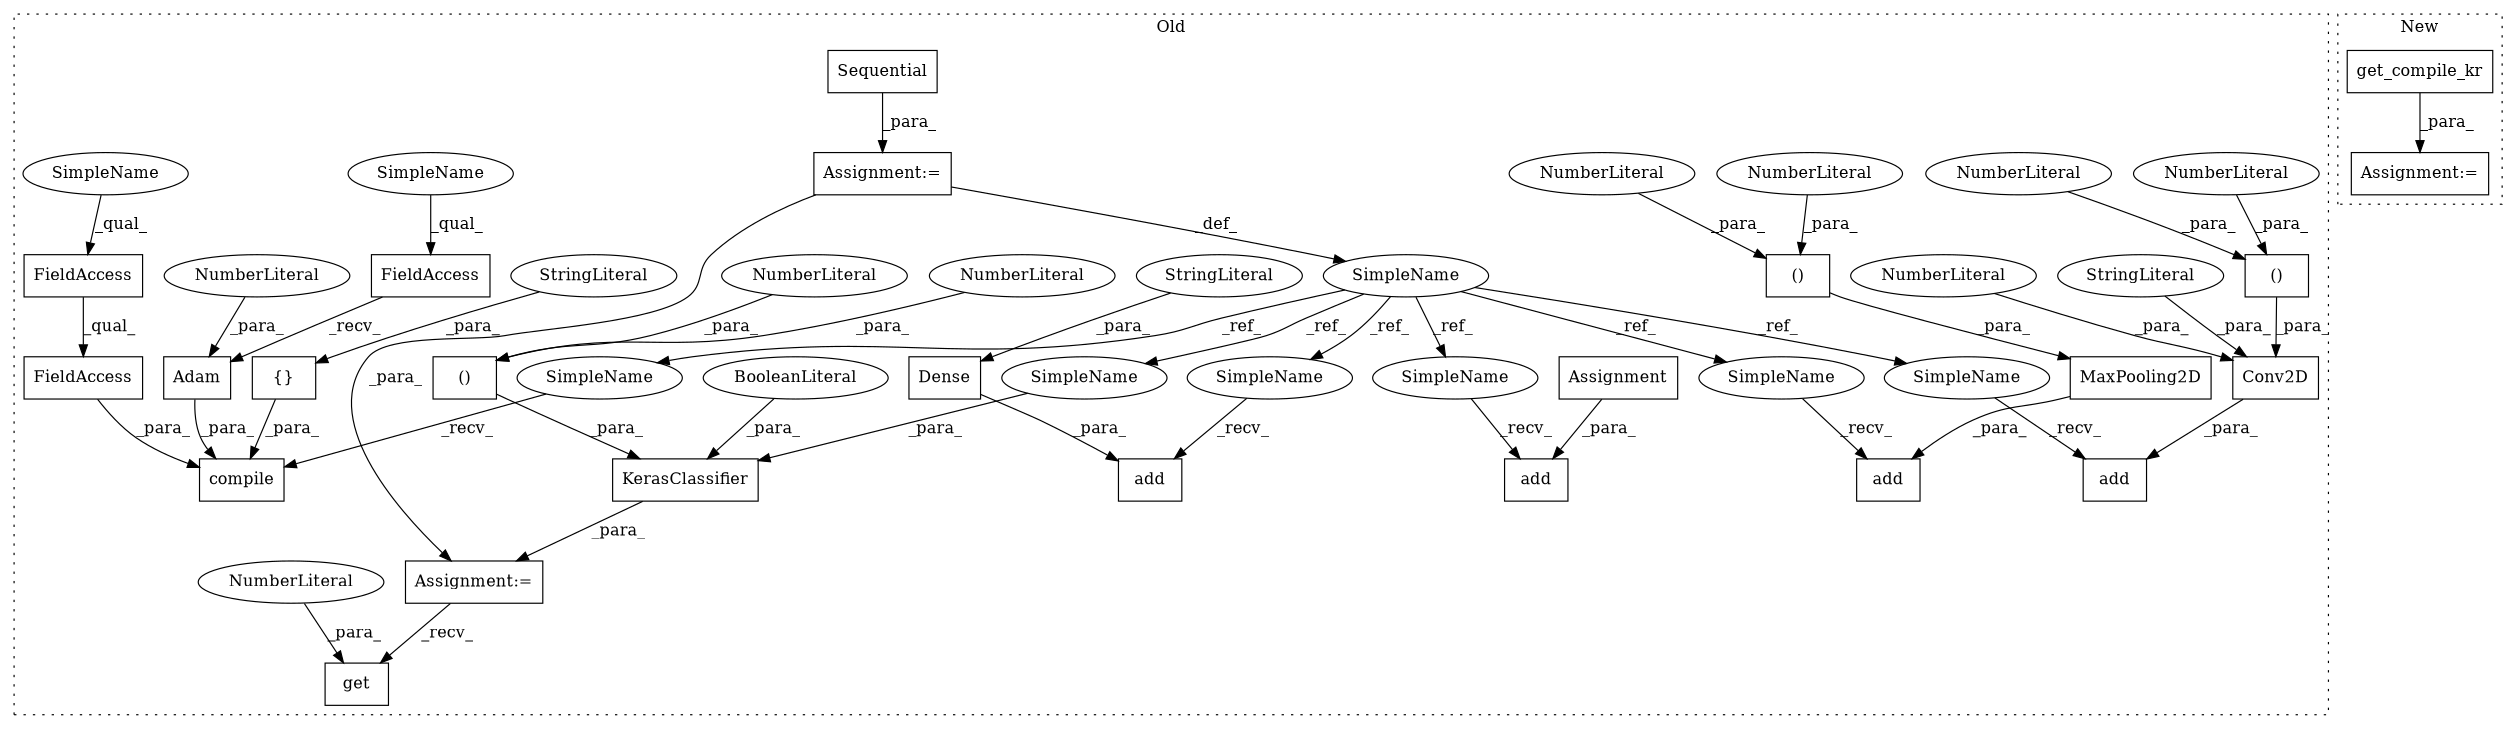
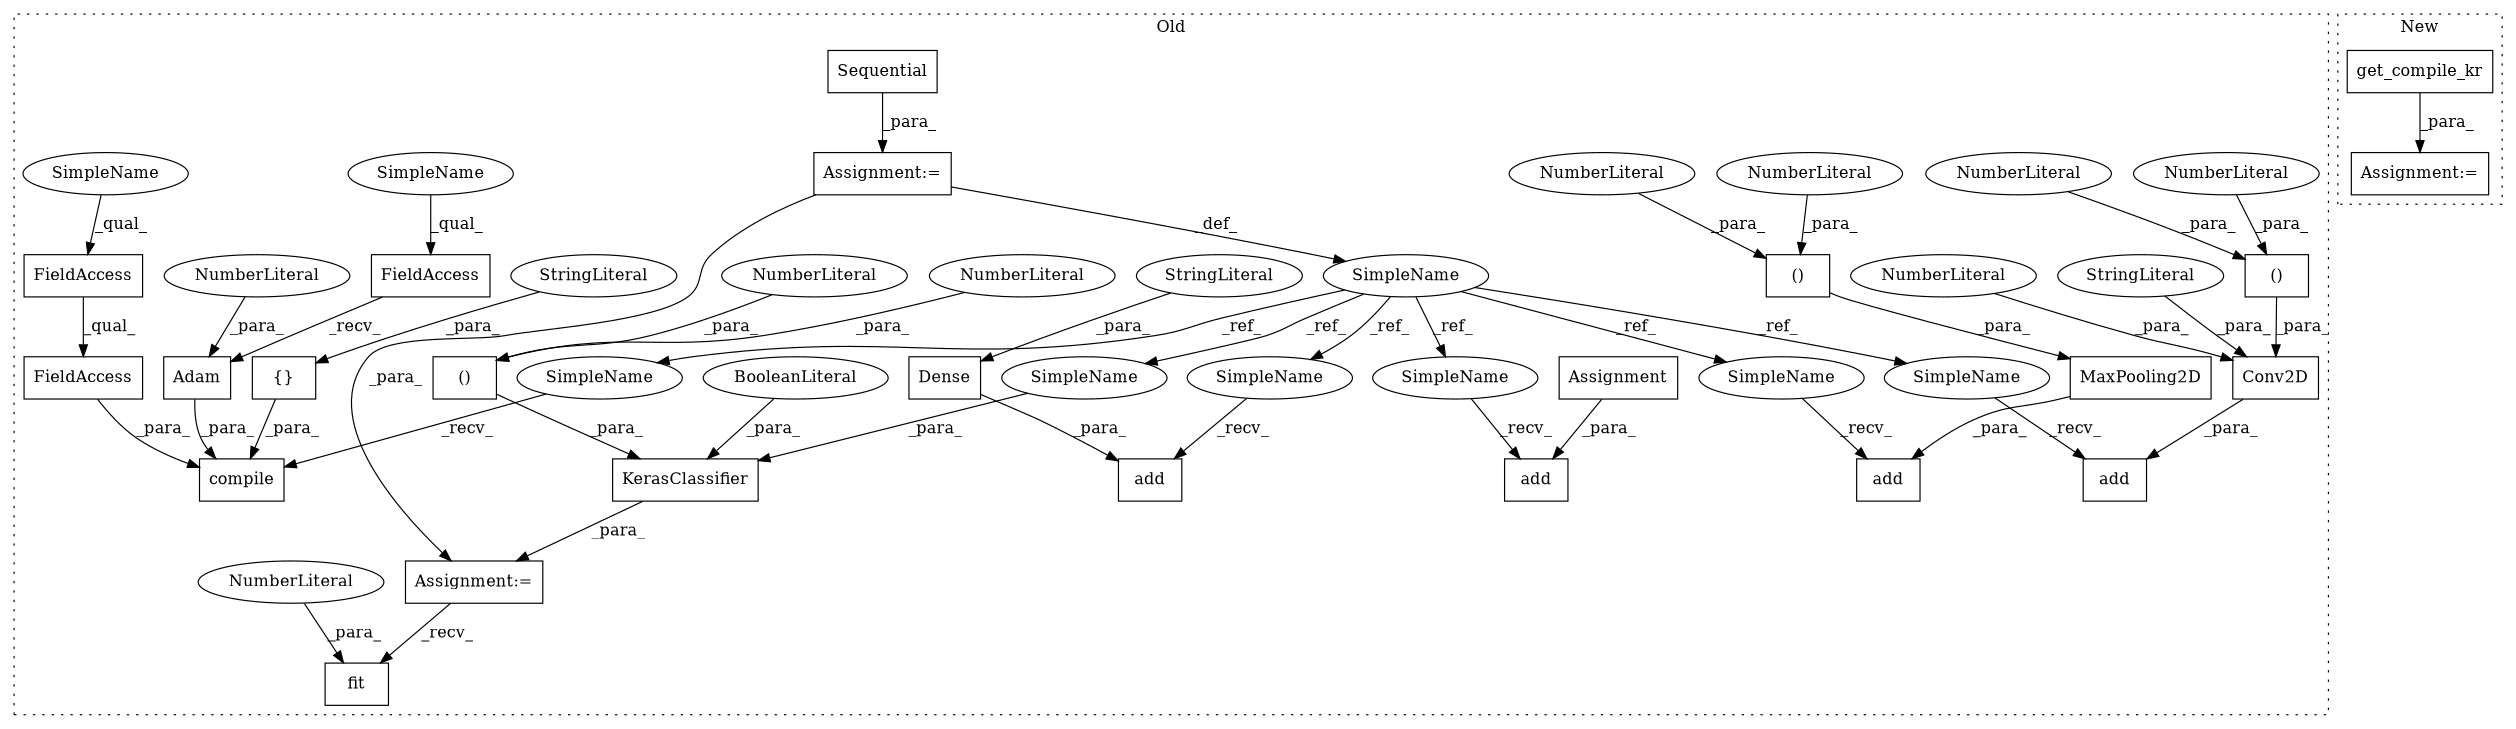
  digraph {
    fontname="DejaVu Serif"
    node [a=32 fontname="DejaVu Serif" l=1 s=4312 shape=box]
    edge [fontname="DejaVu Serif"]
    n1 [l="4,1" label=add s="4097,4177"]
    n2 [a=106 l=15 label="()" s=4115]
    n3 [a=34 label=NumberLiteral s=4129 shape=ellipse]
    n4 [l="7,2" label=Conv2D s="4101,4175"]
    n5 [a=34 label=NumberLiteral s=4115 shape=ellipse]
    n6 [a=34 label=NumberLiteral s=4108 shape=ellipse]
    n7 [l=12 label=Sequential s=4073]
    n8 [l="4,1" label=add s="4190,4229"]
    n9 [a=106 l=15 label="()" s=4212]
    n10 [l="4,1" label=add s="4268,4291"]
    n11 [a=34 label=NumberLiteral s=4212 shape=ellipse]
    n12 [l="4,1" label=add s="4242,4255"]
    n13 [a=34 label=NumberLiteral s=4226 shape=ellipse]
    n14 [l=9 label=Assignment s=4246]
    n15 [a=42 l=5 label=SimpleName s=4067 shape=ellipse]
    n16 [a=45 l=6 label=StringLiteral s=4132 shape=ellipse]
    n17 [l="6,1" label=Dense s="4272,4290"]
    n18 [a=45 l=9 label=StringLiteral s=4281 shape=ellipse]
    n19 [l="8,1" label=compile s="4304,4402"]
    n20 [a=4 l="1,1" label="{}" s="4390,4401"]
    n21 [a=45 l=10 label=StringLiteral s=4391 shape=ellipse]
    n22 [l="18,2" label=MaxPooling2D s="4194,4227"]
    n23 [a=7 label="Assignment:=" s=4072]
    n24 [l="5,1" label=Adam s="4367,4376"]
    n25 [a=34 l=4 label=NumberLiteral s=4372 shape=ellipse]
    n26 [l="21,1" label=KerasClassifier s="4413,4462"]
    n27 [a=106 l=15 label="()" s=4434]
    n28 [a=34 label=NumberLiteral s=4448 shape=ellipse]
    n29 [a=34 label=NumberLiteral s=4434 shape=ellipse]
    n30 [a=22 l=16 label=FieldAccess s=4350]
    n31 [a=22 l=12 label=FieldAccess]
    n32 [a=9 l=5 label=BooleanLiteral s=4457 shape=ellipse]
-   n33 [l="4,1" label=get s="4473,4505"]
+   n33 [l="4,1" label=fit s="4473,4505"]
    n34 [a=34 label=NumberLiteral s=4504 shape=ellipse]
    n35 [a=22 l=37 label=FieldAccess]
    n36 [a=7 label="Assignment:=" s=4412]
    n37 [a=42 l=5 label=SimpleName shape=ellipse]
    n38 [a=42 l=5 label=SimpleName s=4350 shape=ellipse]
    n39 [a=42 l=5 label=SimpleName s=4236 shape=ellipse]
    n40 [a=42 l=5 label=SimpleName s=4091 shape=ellipse]
    n41 [a=42 l=5 label=SimpleName s=4262 shape=ellipse]
    n42 [a=42 l=5 label=SimpleName s=4298 shape=ellipse]
    n43 [a=42 l=5 label=SimpleName s=4451 shape=ellipse]
    n44 [a=42 l=5 label=SimpleName s=4184 shape=ellipse]
    n45 [l=19 label=get_compile_kr s=2394]
    n46 [a=7 l=2 label="Assignment:=" s=2392]
    subgraph cluster_1 {
      label=Old
      style=dotted
      n1
      n2
      n3
      n4
      n5
      n6
      n7
      n8
      n9
      n10
      n11
      n12
      n13
      n14
      n15
      n16
      n17
      n18
      n19
      n20
      n21
      n22
      n23
      n24
      n25
      n26
      n27
      n28
      n29
      n30
      n31
      n32
      n33
      n34
      n35
      n36
      n37
      n38
      n39
      n40
      n41
      n42
      n43
      n44
    }
    subgraph cluster_2 {
      label=New
      style=dotted
      n45
      n46
    }
    n2 -> n4 [label=_para_]
    n3 -> n2 [label=_para_]
    n4 -> n1 [label=_para_]
    n5 -> n2 [label=_para_]
    n6 -> n4 [label=_para_]
    n7 -> n23 [label=_para_]
    n9 -> n22 [label=_para_]
    n11 -> n9 [label=_para_]
    n13 -> n9 [label=_para_]
    n14 -> n12 [label=_para_]
    n15 -> n39 [label=_ref_]
    n15 -> n40 [label=_ref_]
    n15 -> n41 [label=_ref_]
    n15 -> n42 [label=_ref_]
    n15 -> n43 [label=_ref_]
    n15 -> n44 [label=_ref_]
    n16 -> n4 [label=_para_]
    n17 -> n10 [label=_para_]
    n18 -> n17 [label=_para_]
    n20 -> n19 [label=_para_]
    n21 -> n20 [label=_para_]
    n22 -> n8 [label=_para_]
    n23 -> n15 [label=_def_]
    n23 -> n36 [label=_para_]
    n24 -> n19 [label=_para_]
    n25 -> n24 [label=_para_]
    n26 -> n36 [label=_para_]
    n27 -> n26 [label=_para_]
    n28 -> n27 [label=_para_]
    n29 -> n27 [label=_para_]
    n30 -> n24 [label=_recv_]
    n31 -> n35 [label=_qual_]
    n32 -> n26 [label=_para_]
    n34 -> n33 [label=_para_]
    n35 -> n19 [label=_para_]
    n36 -> n33 [label=_recv_]
    n37 -> n31 [label=_qual_]
    n38 -> n30 [label=_qual_]
    n39 -> n12 [label=_recv_]
    n40 -> n1 [label=_recv_]
    n41 -> n10 [label=_recv_]
    n42 -> n19 [label=_recv_]
    n43 -> n26 [label=_para_]
    n44 -> n8 [label=_recv_]
    n45 -> n46 [label=_para_]
  }
